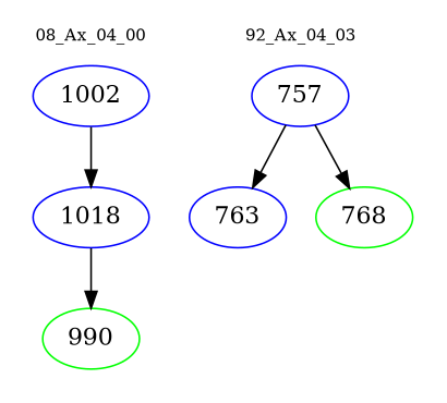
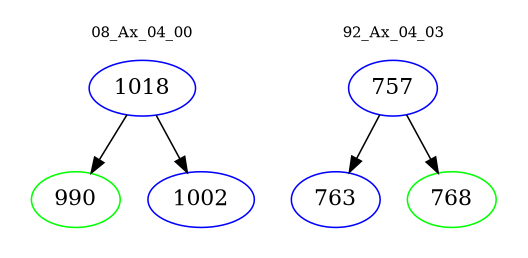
  digraph {
    node [color=blue]
    edge [color=black]
    n1 [label=1018]
    n2 [color=green label=990]
    n3 [label=1002]
    n4 [label=757]
    n5 [label=763]
    n6 [color=green label=768]
    subgraph cluster_1 {
      color=white
      fontsize=10
      label="08_Ax_04_00"
      n1
      n2
      n3
    }
    subgraph cluster_2 {
      color=white
      fontsize=10
      label="92_Ax_04_03"
      n4
      n5
      n6
    }
    n1 -> n2
-   n3 -> n1
+   n1 -> n3
    n4 -> n5
    n4 -> n6
  }
